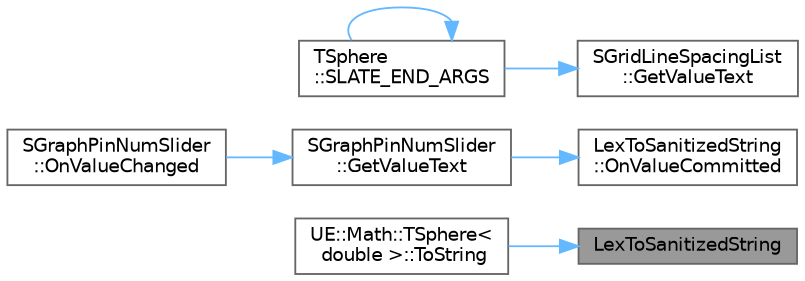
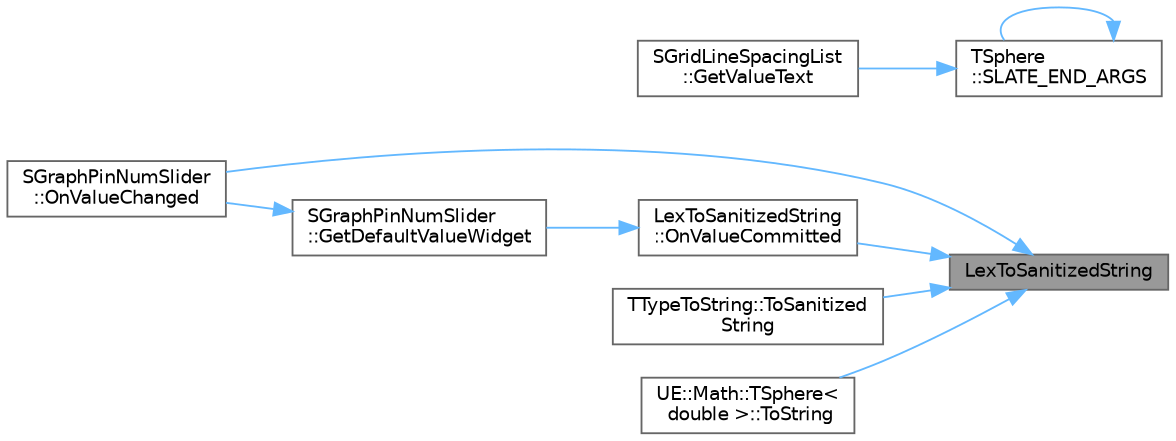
  digraph {
    rankdir=RL
    node [color=grey40 fillcolor=white fontname=Helvetica fontsize=10 shape=box style=filled]
    edge [color=steelblue1 dir=back fontname=Helvetica fontsize=10 labelfontname=Helvetica labelfontsize=10 style=solid]
    n1 [color=gray40 fillcolor=grey60 fontcolor=black height=0.2 label=LexToSanitizedString width=0.4]
    n2 [height=0.2 label="SGraphPinNumSlider\l::OnValueChanged" width=0.4]
    n3 [height=0.2 label="LexToSanitizedString\l::OnValueCommitted" width=0.4]
+   n4 [height=0.2 label="TTypeToString::ToSanitized\lString" width=0.4]
    n5 [height=0.2 label="UE::Math::TSphere\<\l double \>::ToString" width=0.4]
    n6 [height=0.2 label="SGridLineSpacingList\l::GetValueText" width=0.4]
    n7 [height=0.2 label="TSphere\l::SLATE_END_ARGS" width=0.4]
-   n8 [height=0.2 label="SGraphPinNumSlider\l::GetValueText" width=0.4]
+   n8 [height=0.2 label="SGraphPinNumSlider\l::GetDefaultValueWidget" width=0.4]
+   n1 -> n2
+   n1 -> n3
+   n1 -> n4
    n1 -> n5
    n3 -> n8
-   n6 -> n7
+   n7 -> n6
    n7 -> n7
    n8 -> n2
  }
